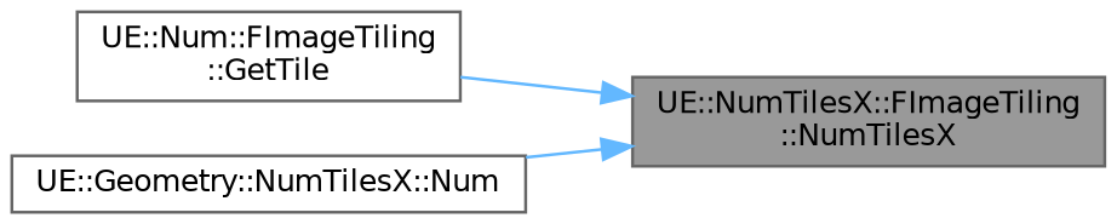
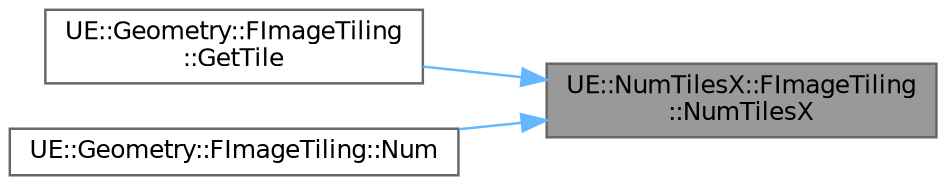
  digraph {
    rankdir=RL
    node [color=grey40 fillcolor=white fontname=Helvetica fontsize=10 shape=box style=filled]
    edge [color=steelblue1 dir=back fontname=Helvetica fontsize=10 labelfontname=Helvetica labelfontsize=10 style=solid]
    n1 [color=gray40 fillcolor=grey60 fontcolor=black height=0.2 label="UE::NumTilesX::FImageTiling\l::NumTilesX" width=0.4]
-   n2 [height=0.2 label="UE::Num::FImageTiling\l::GetTile" width=0.4]
-   n3 [height=0.2 label="UE::Geometry::NumTilesX::Num" width=0.4]
+   n2 [height=0.2 label="UE::Geometry::FImageTiling\l::GetTile" width=0.4]
+   n3 [height=0.2 label="UE::Geometry::FImageTiling::Num" width=0.4]
    n1 -> n2
    n1 -> n3
  }
